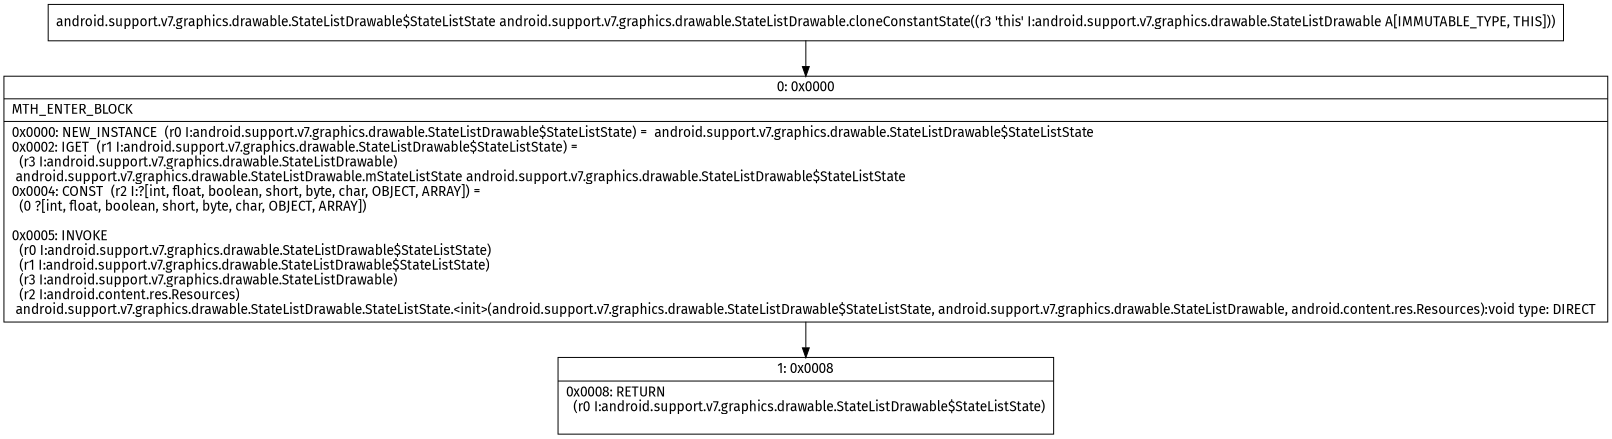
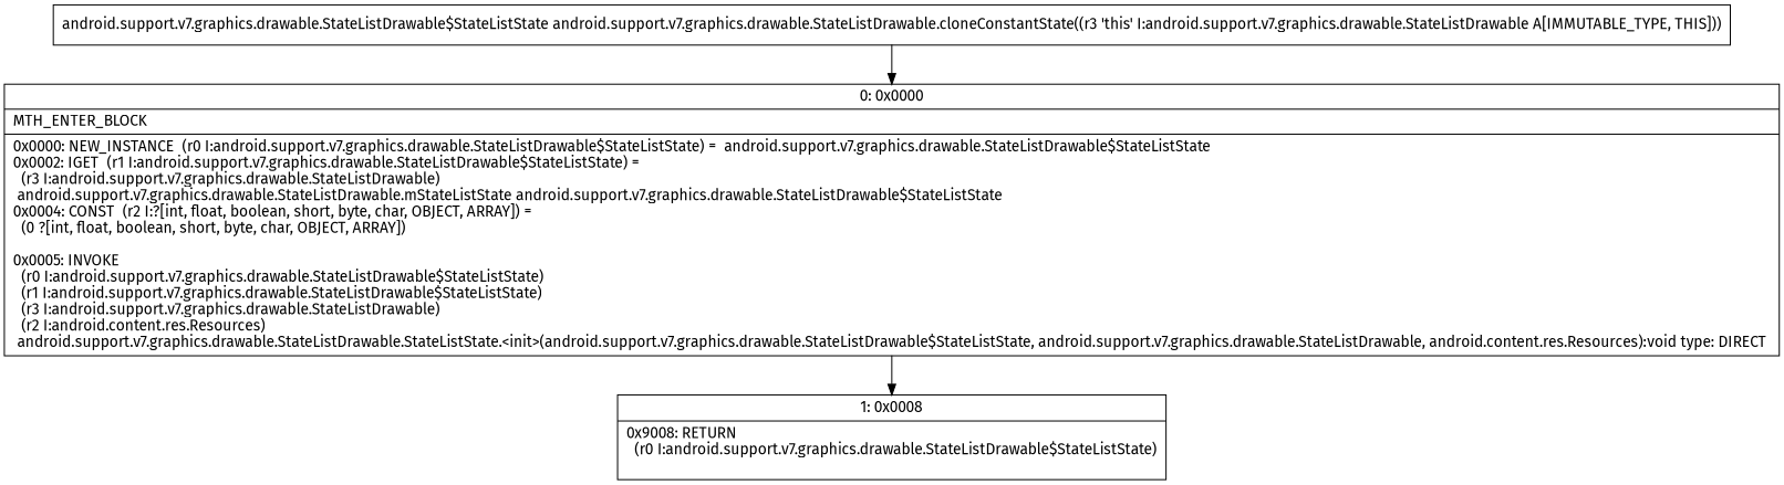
  digraph {
    fontname="Fira Sans"
    node [shape=record fontname="Fira Sans"]
    edge [fontname="Fira Sans"]
    n1 [label="{0\:\ 0x0000|MTH_ENTER_BLOCK\l|0x0000: NEW_INSTANCE  (r0 I:android.support.v7.graphics.drawable.StateListDrawable$StateListState) =  android.support.v7.graphics.drawable.StateListDrawable$StateListState \l0x0002: IGET  (r1 I:android.support.v7.graphics.drawable.StateListDrawable$StateListState) = \l  (r3 I:android.support.v7.graphics.drawable.StateListDrawable)\l android.support.v7.graphics.drawable.StateListDrawable.mStateListState android.support.v7.graphics.drawable.StateListDrawable$StateListState \l0x0004: CONST  (r2 I:?[int, float, boolean, short, byte, char, OBJECT, ARRAY]) = \l  (0 ?[int, float, boolean, short, byte, char, OBJECT, ARRAY])\l \l0x0005: INVOKE  \l  (r0 I:android.support.v7.graphics.drawable.StateListDrawable$StateListState)\l  (r1 I:android.support.v7.graphics.drawable.StateListDrawable$StateListState)\l  (r3 I:android.support.v7.graphics.drawable.StateListDrawable)\l  (r2 I:android.content.res.Resources)\l android.support.v7.graphics.drawable.StateListDrawable.StateListState.\<init\>(android.support.v7.graphics.drawable.StateListDrawable$StateListState, android.support.v7.graphics.drawable.StateListDrawable, android.content.res.Resources):void type: DIRECT \l}"]
-   n2 [label="{1\:\ 0x0008|0x0008: RETURN  \l  (r0 I:android.support.v7.graphics.drawable.StateListDrawable$StateListState)\l \l}"]
+   n2 [label="{1\:\ 0x0008|0x9008: RETURN  \l  (r0 I:android.support.v7.graphics.drawable.StateListDrawable$StateListState)\l \l}"]
    n3 [label="{android.support.v7.graphics.drawable.StateListDrawable$StateListState android.support.v7.graphics.drawable.StateListDrawable.cloneConstantState((r3 'this' I:android.support.v7.graphics.drawable.StateListDrawable A[IMMUTABLE_TYPE, THIS])) }"]
    n1 -> n2
    n3 -> n1
  }
